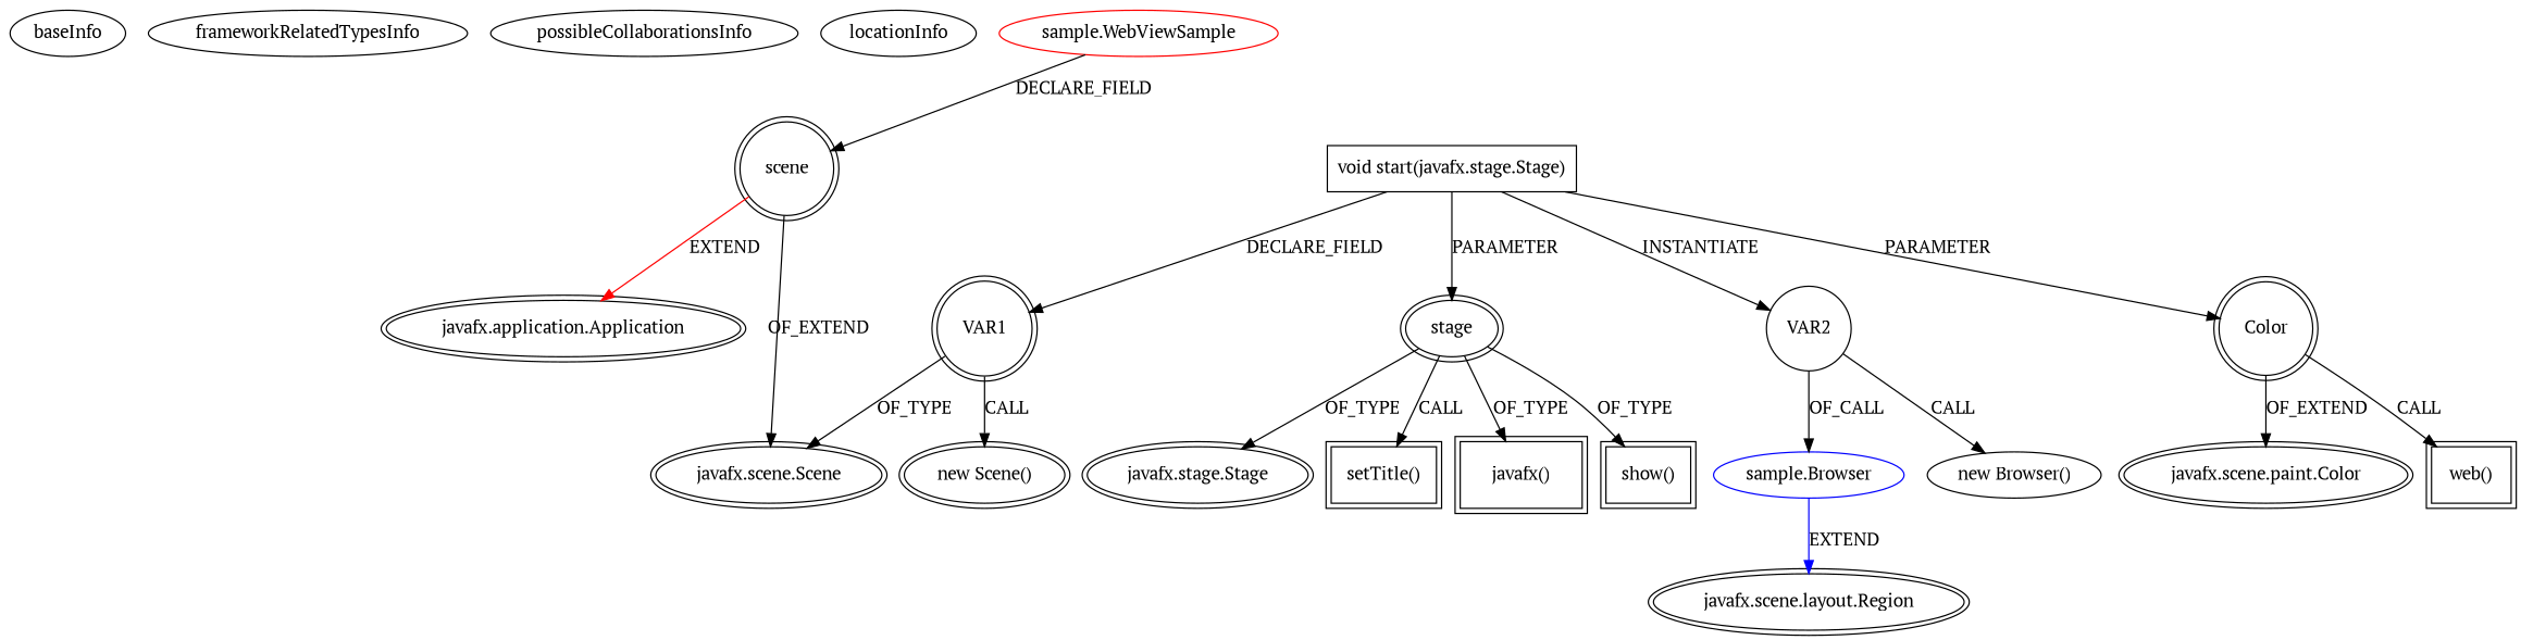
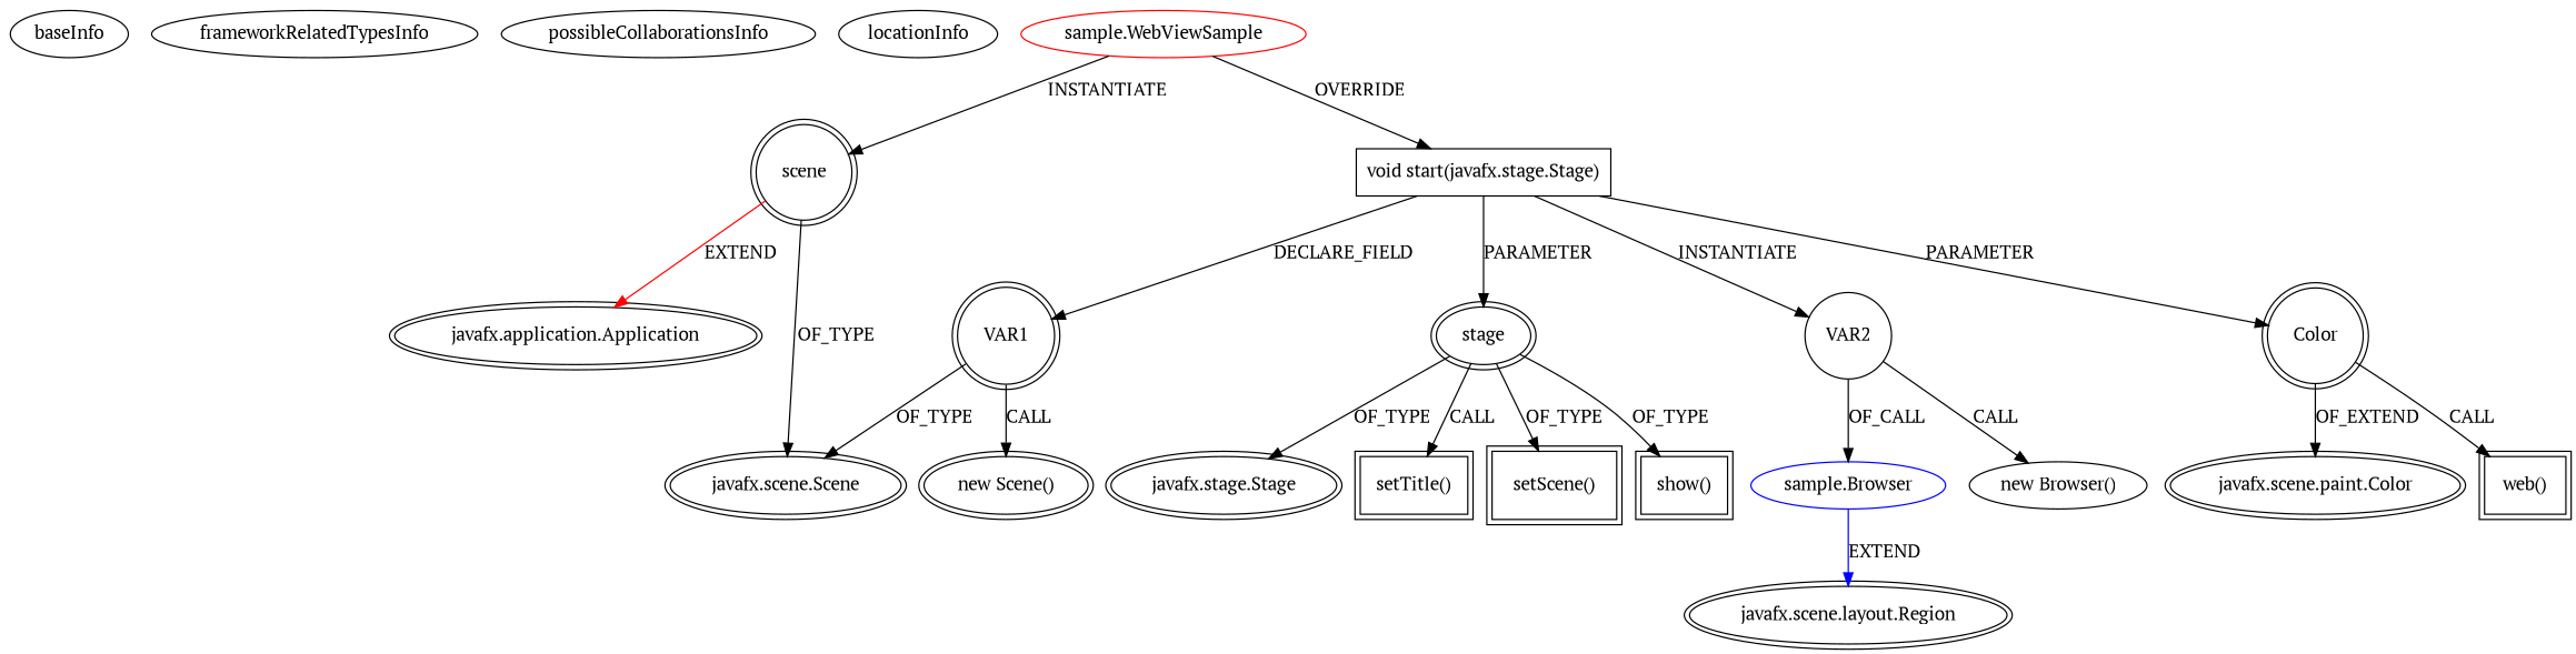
  digraph {
    fontname="PT Serif"
    node [fontname="PT Serif" isFrameworkType=true vertexType=FRAMEWORK_CLASS_TYPE peripheries=2]
    edge [fontname="PT Serif"]
    baseInfo [category=extension_graph graphId=2268 isAnonymous=false possibleRelation=true isFrameworkType="" vertexType="" peripheries=""]
    frameworkRelatedTypesInfo [0="javafx.application.Application" isFrameworkType="" vertexType="" peripheries=""]
    possibleCollaborationsInfo [0="2268~OVERRIDING_METHOD_DECLARATION-INSTANTIATION-~javafx.application.Application ~javafx.scene.layout.Region ~false~false" isFrameworkType="" vertexType="" peripheries=""]
    locationInfo [contextSignature=WebViewSample filePath="/cassisnaro-AMMM_project/AMMM_project-master/src/sample/WebViewSample.java" graphId=2268 projectName="cassisnaro-AMMM_project" isFrameworkType="" vertexType="" peripheries=""]
    n5 [color=red isFrameworkType=false label="sample.WebViewSample" vertexType=ROOT_CLIENT_CLASS_DECLARATION peripheries=""]
    n6 [label=scene shape=circle vertexType=FIELD_DECLARATION]
    n7 [isFrameworkType=false label="void start(javafx.stage.Stage)" shape=box vertexType=OVERRIDING_METHOD_DECLARATION peripheries=""]
    n8 [label="javafx.application.Application"]
    n9 [label="javafx.scene.Scene"]
    n10 [label=stage vertexType=PARAMETER_DECLARATION]
    n11 [label=VAR1 shape=circle vertexType=VARIABLE_EXPRESION]
    n12 [isFrameworkType=false label=VAR2 shape=circle vertexType=VARIABLE_EXPRESION peripheries=""]
    n13 [label=Color shape=circle vertexType=VARIABLE_EXPRESION]
    n14 [label="javafx.stage.Stage"]
    n15 [label="setTitle()" shape=box vertexType=INSIDE_CALL]
-   n16 [label="javafx()" shape=box vertexType=INSIDE_CALL]
+   n16 [label="setScene()" shape=box vertexType=INSIDE_CALL]
    n17 [label="show()" shape=box vertexType=INSIDE_CALL]
    n18 [label="new Scene()" vertexType=CONSTRUCTOR_CALL]
    n19 [color=blue isFrameworkType=false label="sample.Browser" vertexType=REFERENCE_CLIENT_CLASS_DECLARATION peripheries=""]
    n20 [isFrameworkType=false label="new Browser()" vertexType=CONSTRUCTOR_CALL peripheries=""]
    n21 [label="javafx.scene.paint.Color"]
    n22 [label="web()" shape=box vertexType=INSIDE_CALL]
    n23 [label="javafx.scene.layout.Region"]
-   n5 -> n6 [label=DECLARE_FIELD]
+   n5 -> n6 [label=INSTANTIATE]
+   n5 -> n7 [label=OVERRIDE]
    n6 -> n8 [color=red label=EXTEND]
-   n6 -> n9 [label=OF_EXTEND]
+   n6 -> n9 [label=OF_TYPE]
    n7 -> n10 [label=PARAMETER]
    n7 -> n11 [label=DECLARE_FIELD]
    n7 -> n12 [label=INSTANTIATE]
    n7 -> n13 [label=PARAMETER]
    n10 -> n14 [label=OF_TYPE]
    n10 -> n15 [label=CALL]
    n10 -> n16 [label=OF_TYPE]
    n10 -> n17 [label=OF_TYPE]
    n11 -> n9 [label=OF_TYPE]
    n11 -> n18 [label=CALL]
    n12 -> n19 [label=OF_CALL]
    n12 -> n20 [label=CALL]
    n13 -> n21 [label=OF_EXTEND]
    n13 -> n22 [label=CALL]
    n19 -> n23 [color=blue label=EXTEND]
  }
